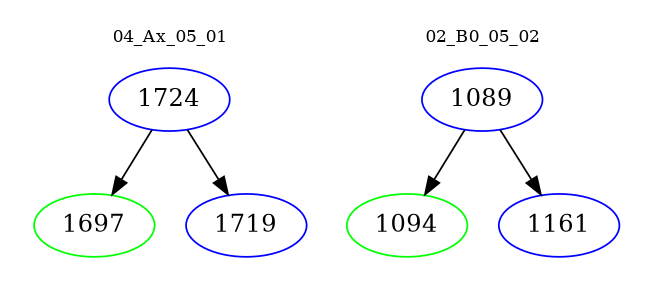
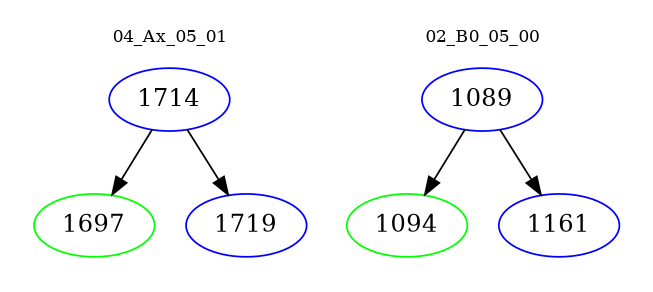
  digraph {
    node [color=blue]
    edge [color=black]
-   n1 [label=1724]
+   n1 [label=1714]
    n2 [color=green label=1697]
    n3 [label=1719]
    n4 [label=1089]
    n5 [color=green label=1094]
    n6 [label=1161]
    subgraph cluster_1 {
      color=white
      fontsize=10
      label="04_Ax_05_01"
      n1
      n2
      n3
    }
    subgraph cluster_2 {
      color=white
      fontsize=10
-     label="02_B0_05_02"
+     label="02_B0_05_00"
      n4
      n5
      n6
    }
    n1 -> n2
    n1 -> n3
    n4 -> n5
    n4 -> n6
  }
